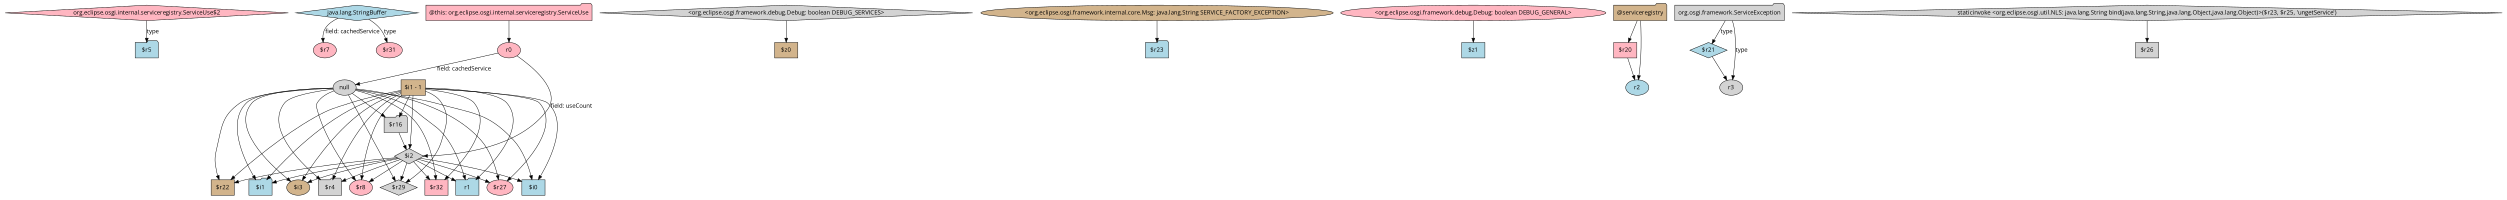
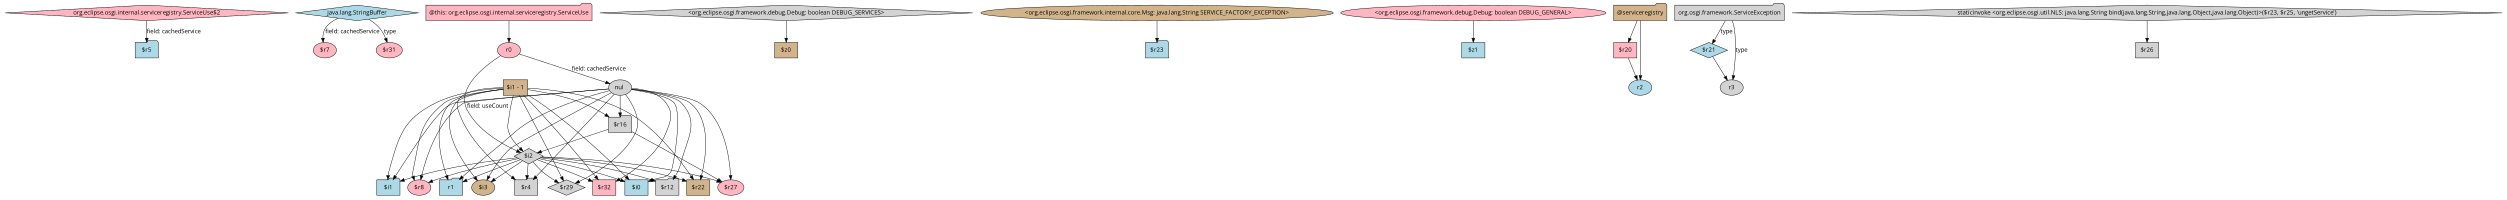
  digraph {
    fontname="Open Sans"
    node [fillcolor=lightgrey fontname="Open Sans" shape=ellipse style=filled]
    edge [fontname="Open Sans"]
    n1 [fillcolor=lightpink label="org.eclipse.osgi.internal.serviceregistry.ServiceUse$2" shape=diamond]
    n2 [fillcolor=lightblue label="$r5" shape=folder]
    n3 [fillcolor=lightblue label="java.lang.StringBuffer" shape=diamond]
    n4 [fillcolor=lightpink label="$r7"]
    n5 [fillcolor=lightpink label="$r31"]
    n6 [label="$i2" shape=diamond]
    n7 [fillcolor=lightblue label="$i0" shape=box]
+   n8 [label="$r12" shape=folder]
    n9 [fillcolor=lightpink label="$r32" shape=box]
    n10 [fillcolor=tan label="$r22" shape=box]
    n11 [fillcolor=tan label="$i3"]
    n12 [fillcolor=lightpink label="$r27"]
    n13 [fillcolor=lightblue label="$i1" shape=folder]
    n14 [label="$r4" shape=folder]
    n15 [fillcolor=lightpink label="$r8"]
    n16 [label="$r29" shape=diamond]
    n17 [fillcolor=lightblue label=r1 shape=folder]
    n18 [label="$r16" shape=folder]
    n19 [label=null]
    n20 [fillcolor=tan label="$i1 - 1" shape=box]
    n21 [fillcolor=lightpink label=r0]
    n22 [fillcolor=lightpink label="@this: org.eclipse.osgi.internal.serviceregistry.ServiceUse" shape=folder]
    n23 [label="<org.eclipse.osgi.framework.debug.Debug: boolean DEBUG_SERVICES>" shape=diamond]
    n24 [fillcolor=tan label="$z0" shape=box]
    n25 [fillcolor=tan label="<org.eclipse.osgi.framework.internal.core.Msg: java.lang.String SERVICE_FACTORY_EXCEPTION>"]
    n26 [fillcolor=lightblue label="$r23" shape=folder]
    n27 [fillcolor=lightpink label="<org.eclipse.osgi.framework.debug.Debug: boolean DEBUG_GENERAL>"]
    n28 [fillcolor=lightblue label="$z1" shape=box]
    n29 [fillcolor=tan label="@serviceregistry" shape=folder]
    n30 [fillcolor=lightpink label="$r20" shape=box]
    n31 [fillcolor=lightblue label=r2]
    n32 [fillcolor=lightblue label="$r21" shape=diamond]
    n33 [label=r3]
    n34 [label="org.osgi.framework.ServiceException" shape=folder]
    n35 [label="staticinvoke <org.eclipse.osgi.util.NLS: java.lang.String bind(java.lang.String,java.lang.Object,java.lang.Object)>($r23, $r25, 'ungetService')" shape=diamond]
    n36 [label="$r26" shape=box]
-   n1 -> n2 [label=type]
+   n1 -> n2 [label="field: cachedService"]
    n3 -> n4 [label="field: cachedService"]
    n3 -> n5 [label=type]
    n6 -> n7
+   n6 -> n8
    n6 -> n9
    n6 -> n10
    n6 -> n11
    n6 -> n12
    n6 -> n13
    n6 -> n14
    n6 -> n15
    n6 -> n16
    n6 -> n17
    n18 -> n6
    n19 -> n7
+   n19 -> n8
    n19 -> n9
    n19 -> n10
    n19 -> n11
    n19 -> n12
    n19 -> n13
    n19 -> n14
    n19 -> n15
    n19 -> n16
    n19 -> n17
    n19 -> n18
    n20 -> n6
    n20 -> n7
    n20 -> n9
    n20 -> n10
    n20 -> n11
-   n20 -> n12
+   n18 -> n12
    n20 -> n13
    n20 -> n14
    n20 -> n15
    n20 -> n16
    n20 -> n17
    n20 -> n18
    n21 -> n6 [label="field: useCount"]
    n21 -> n19 [label="field: cachedService"]
    n22 -> n21
    n23 -> n24
    n25 -> n26
    n27 -> n28
    n29 -> n30
    n29 -> n31
    n30 -> n31
    n32 -> n33
    n34 -> n32 [label=type]
    n34 -> n33 [label=type]
    n35 -> n36
  }
